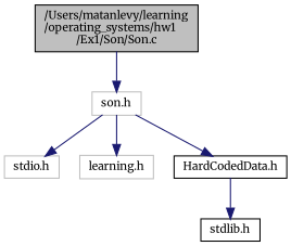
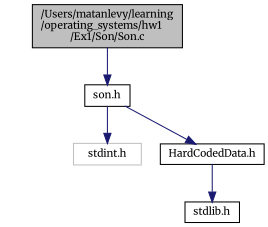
  digraph {
    fontname=Merriweather
    node [color=black fillcolor=white fontname=Merriweather fontsize=10 shape=record style=filled]
    edge [color=midnightblue fontname=Merriweather fontsize=10 labelfontname=Helvetica labelfontsize=10 style=solid]
    n1 [fillcolor=grey75 fontcolor=black height=0.2 label="/Users/matanlevy/learning\l/operating_systems/hw1\l/Ex1/Son/Son.c" width=0.4]
-   n2 [color=grey75 height=0.2 label="son.h" width=0.4]
-   n3 [color=grey75 height=0.2 label="stdio.h" width=0.4]
-   n4 [color=grey75 height=0.2 label="learning.h" width=0.4]
+   n2 [height=0.2 label="son.h" width=0.4]
+   n4 [color=grey75 height=0.2 label="stdint.h" width=0.4]
    n5 [height=0.2 label="HardCodedData.h" width=0.4]
    n6 [height=0.2 label="stdlib.h" width=0.4]
    n1 -> n2
-   n2 -> n3
    n2 -> n4
    n2 -> n5
    n5 -> n6
  }
